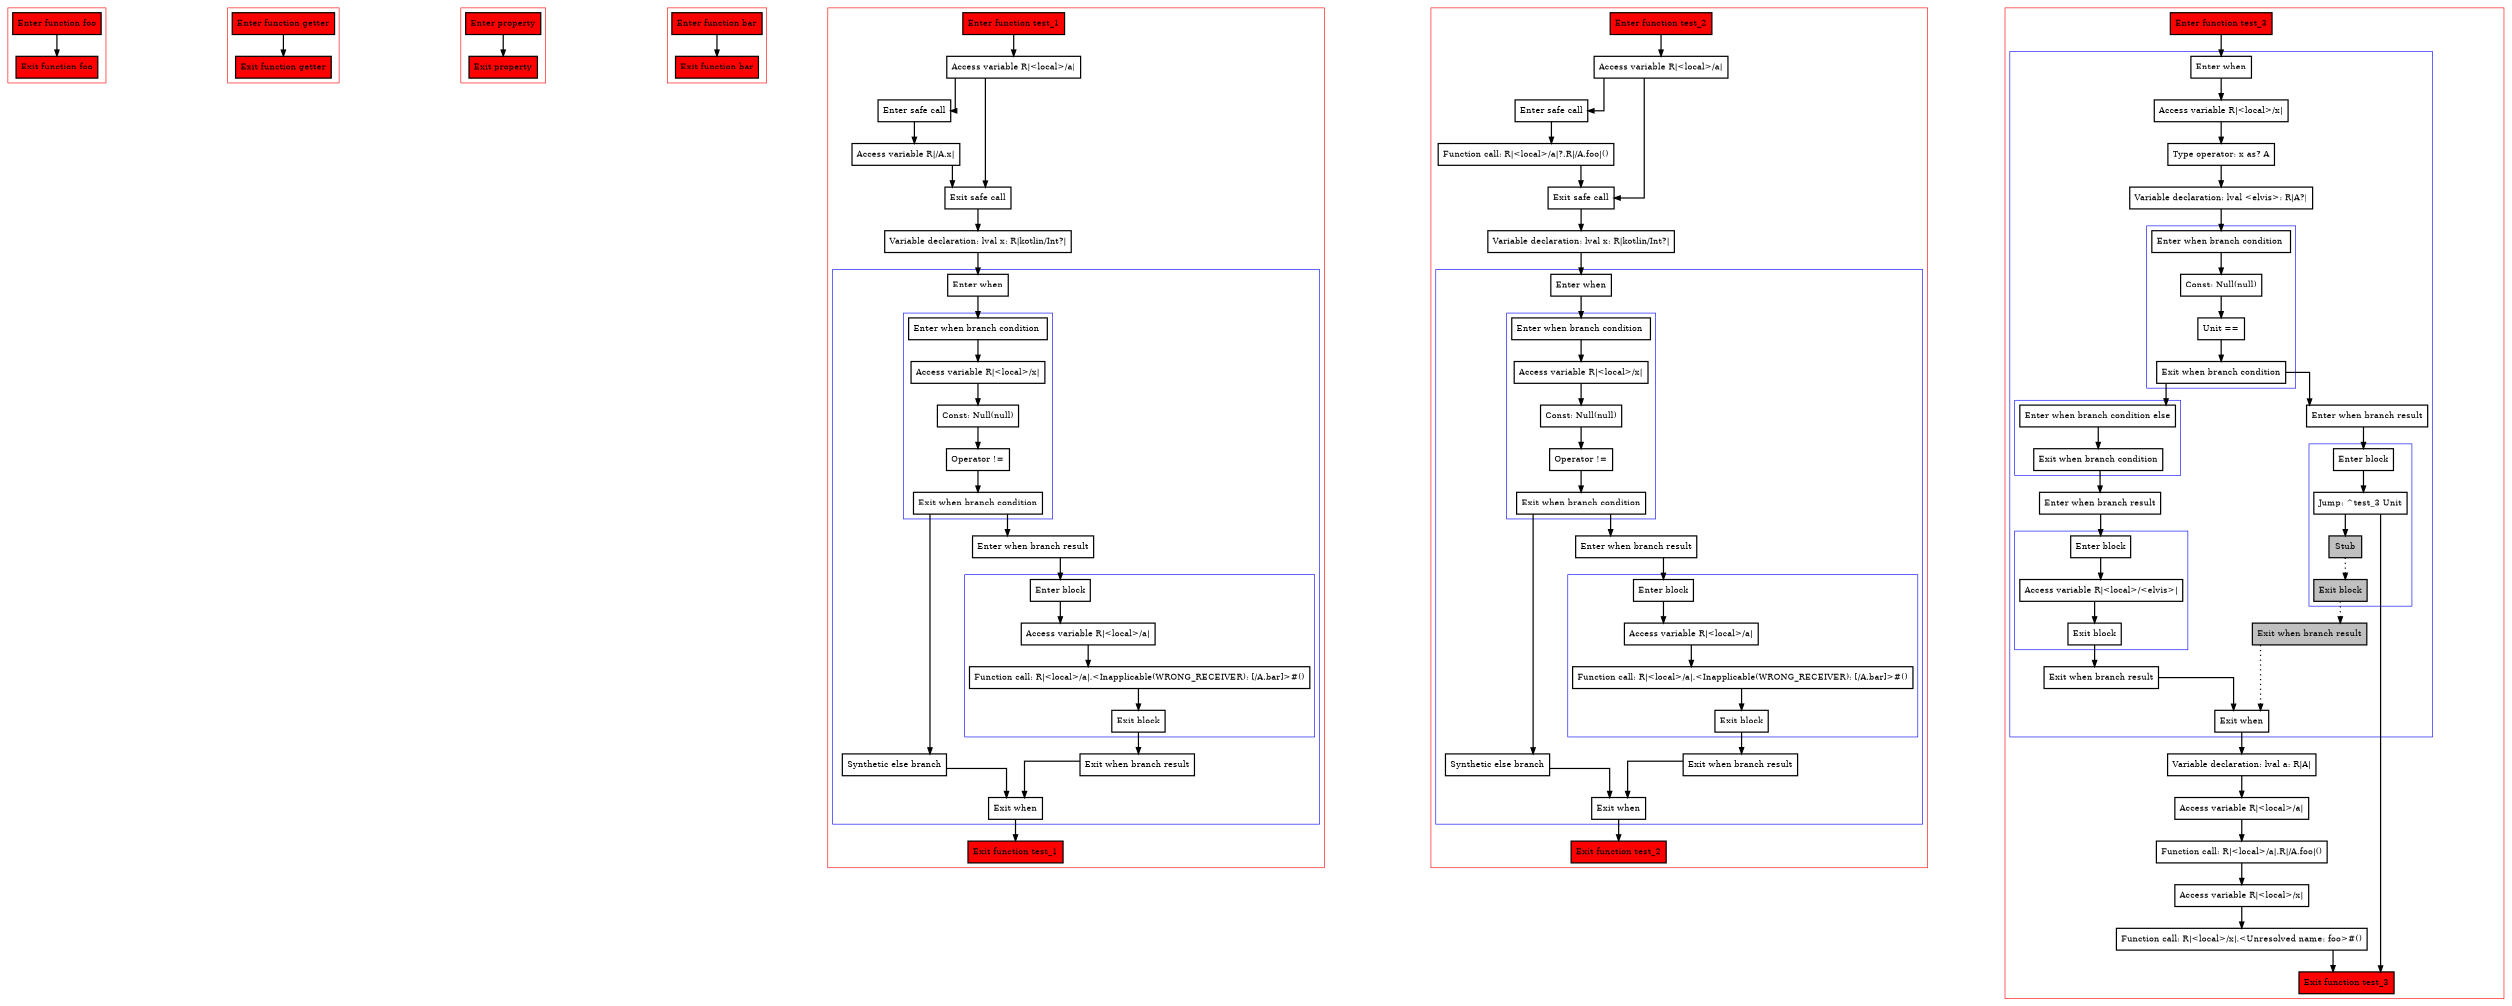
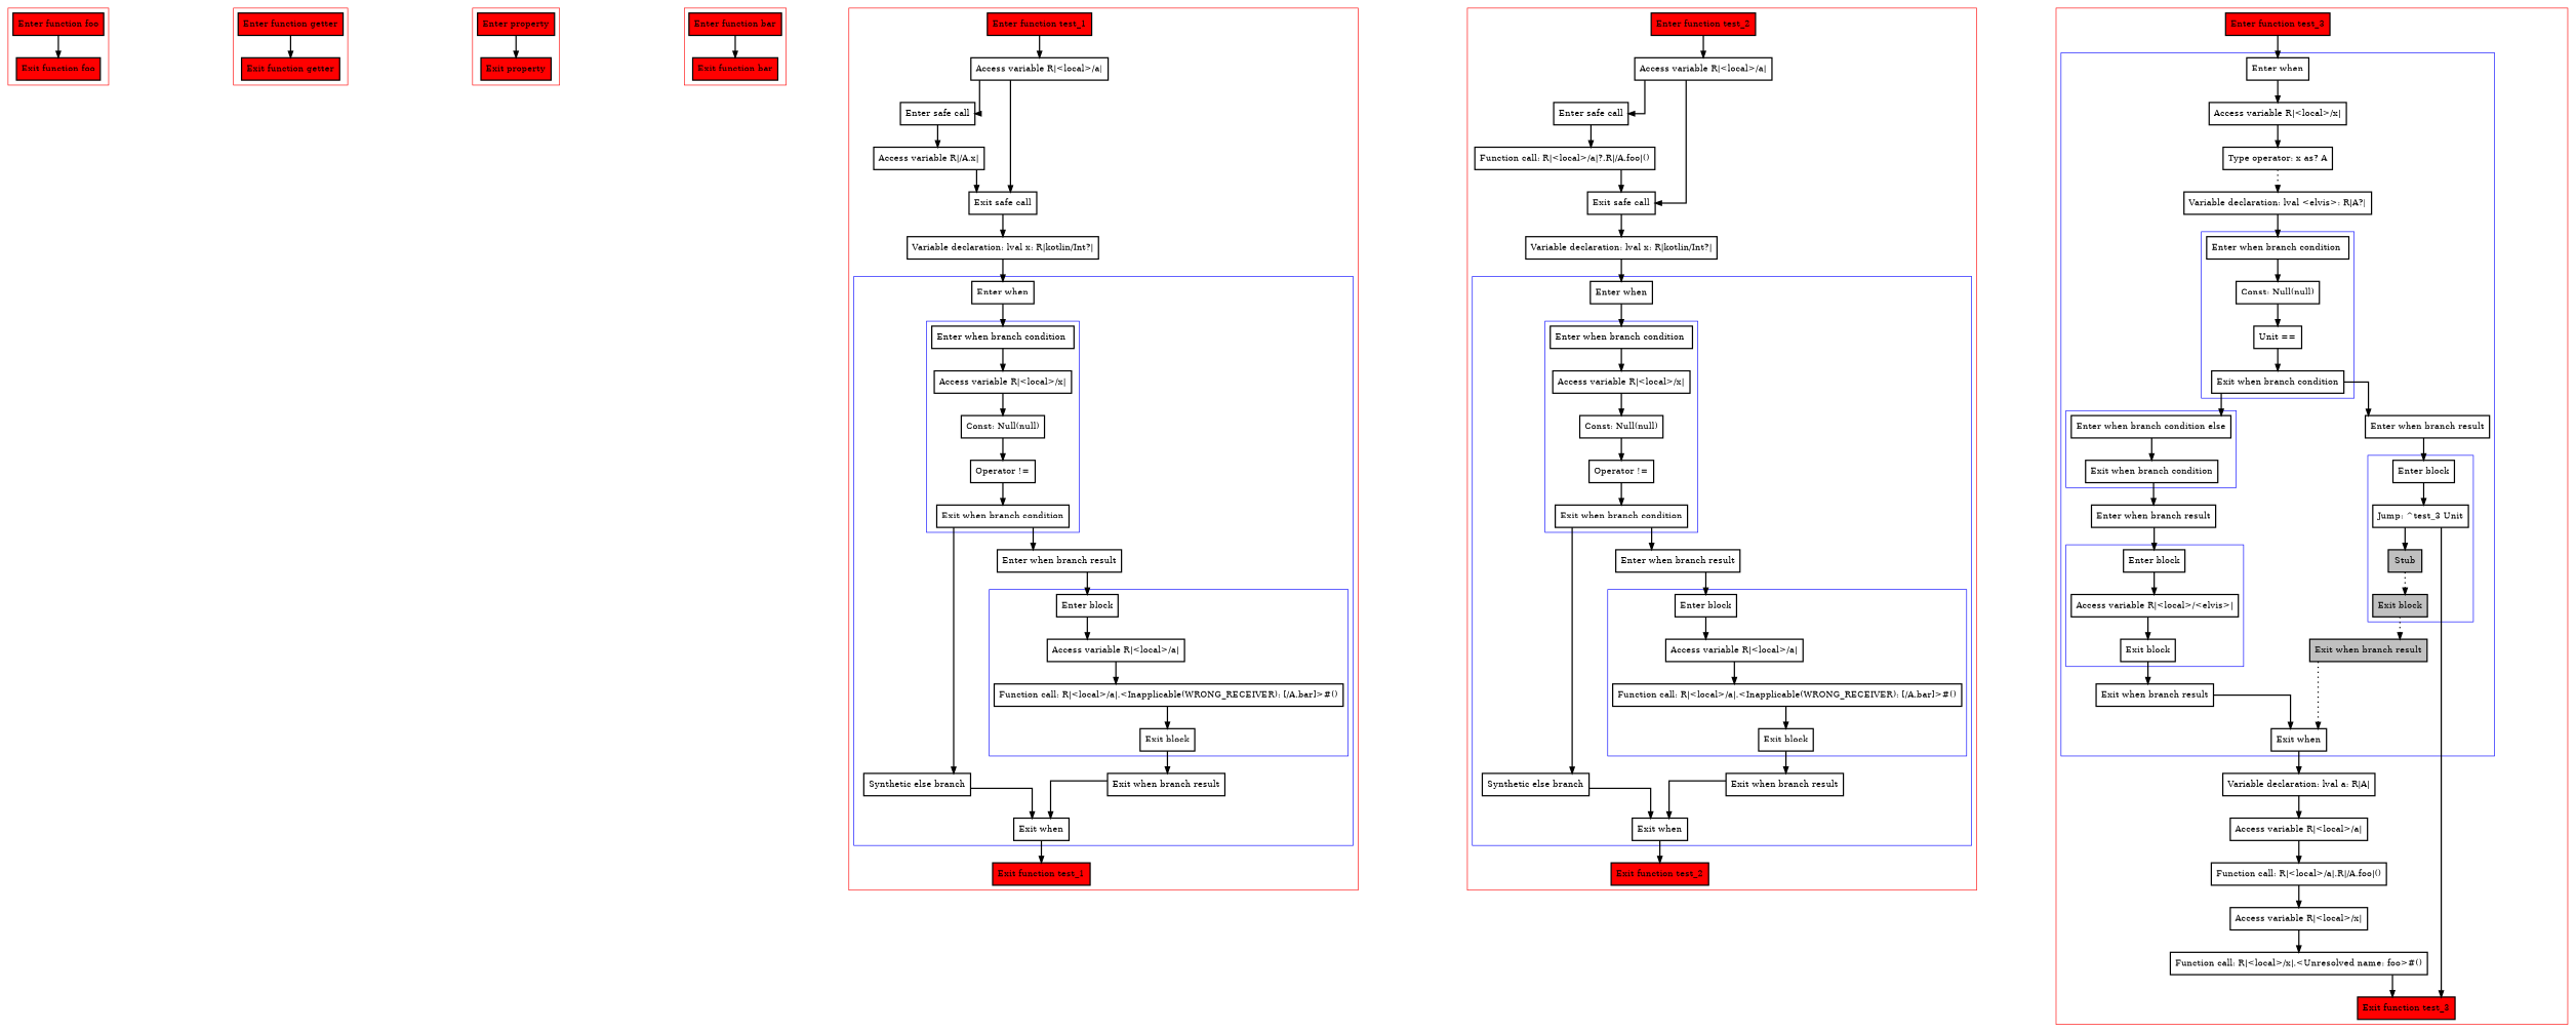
  digraph {
    nodesep=3
    splines=ortho
    node [penwidth=2 shape=box]
    edge [penwidth=2]
    n1 [fillcolor=red label="Enter function foo" style=filled]
    n2 [fillcolor=red label="Exit function foo" style=filled]
    n3 [fillcolor=red label="Enter function getter" style=filled]
    n4 [fillcolor=red label="Exit function getter" style=filled]
    n5 [fillcolor=red label="Enter property" style=filled]
    n6 [fillcolor=red label="Exit property" style=filled]
    n7 [fillcolor=red label="Enter function bar" style=filled]
    n8 [fillcolor=red label="Exit function bar" style=filled]
    n9 [label="Enter when branch condition "]
    n10 [label="Access variable R|<local>/x|"]
    n11 [label="Const: Null(null)"]
    n12 [label="Operator !="]
    n13 [label="Exit when branch condition"]
    n14 [label="Enter block"]
    n15 [label="Access variable R|<local>/a|"]
    n16 [label="Function call: R|<local>/a|.<Inapplicable(WRONG_RECEIVER): [/A.bar]>#()"]
    n17 [label="Exit block"]
    n18 [label="Enter when"]
    n19 [label="Synthetic else branch"]
    n20 [label="Enter when branch result"]
    n21 [label="Exit when branch result"]
    n22 [label="Exit when"]
    n23 [fillcolor=red label="Enter function test_1" style=filled]
    n24 [label="Access variable R|<local>/a|"]
    n25 [label="Enter safe call"]
    n26 [label="Access variable R|/A.x|"]
    n27 [label="Exit safe call"]
    n28 [label="Variable declaration: lval x: R|kotlin/Int?|"]
    n29 [fillcolor=red label="Exit function test_1" style=filled]
    n30 [label="Enter when branch condition "]
    n31 [label="Access variable R|<local>/x|"]
    n32 [label="Const: Null(null)"]
    n33 [label="Operator !="]
    n34 [label="Exit when branch condition"]
    n35 [label="Enter block"]
    n36 [label="Access variable R|<local>/a|"]
    n37 [label="Function call: R|<local>/a|.<Inapplicable(WRONG_RECEIVER): [/A.bar]>#()"]
    n38 [label="Exit block"]
    n39 [label="Enter when"]
    n40 [label="Synthetic else branch"]
    n41 [label="Enter when branch result"]
    n42 [label="Exit when branch result"]
    n43 [label="Exit when"]
    n44 [fillcolor=red label="Enter function test_2" style=filled]
    n45 [label="Access variable R|<local>/a|"]
    n46 [label="Enter safe call"]
    n47 [label="Function call: R|<local>/a|?.R|/A.foo|()"]
    n48 [label="Exit safe call"]
    n49 [label="Variable declaration: lval x: R|kotlin/Int?|"]
    n50 [fillcolor=red label="Exit function test_2" style=filled]
    n51 [label="Enter when branch condition "]
    n52 [label="Const: Null(null)"]
    n53 [label="Unit =="]
    n54 [label="Exit when branch condition"]
    n55 [label="Enter when branch condition else"]
    n56 [label="Exit when branch condition"]
    n57 [label="Enter block"]
    n58 [label="Access variable R|<local>/<elvis>|"]
    n59 [label="Exit block"]
    n60 [label="Enter block"]
    n61 [label="Jump: ^test_3 Unit"]
    n62 [fillcolor=gray label=Stub style=filled]
    n63 [fillcolor=gray label="Exit block" style=filled]
    n64 [label="Enter when"]
    n65 [label="Access variable R|<local>/x|"]
    n66 [label="Type operator: x as? A"]
    n67 [label="Variable declaration: lval <elvis>: R|A?|"]
    n68 [label="Enter when branch result"]
    n69 [label="Exit when branch result"]
    n70 [label="Enter when branch result"]
    n71 [fillcolor=gray label="Exit when branch result" style=filled]
    n72 [label="Exit when"]
    n73 [fillcolor=red label="Enter function test_3" style=filled]
    n74 [label="Variable declaration: lval a: R|A|"]
    n75 [label="Access variable R|<local>/a|"]
    n76 [label="Function call: R|<local>/a|.R|/A.foo|()"]
    n77 [label="Access variable R|<local>/x|"]
    n78 [label="Function call: R|<local>/x|.<Unresolved name: foo>#()"]
    n79 [fillcolor=red label="Exit function test_3" style=filled]
    subgraph cluster_1 {
      color=red
      n1
      n2
    }
    subgraph cluster_2 {
      color=red
      n3
      n4
    }
    subgraph cluster_3 {
      color=red
      n5
      n6
    }
    subgraph cluster_4 {
      color=red
      n7
      n8
    }
    subgraph cluster_5 {
      color=red
      n23
      n24
      n25
      n26
      n27
      n28
      n29
      subgraph cluster_6 {
        color=blue
        n18
        n19
        n20
        n21
        n22
        subgraph cluster_7 {
          color=blue
          n9
          n10
          n11
          n12
          n13
        }
        subgraph cluster_8 {
          color=blue
          n14
          n15
          n16
          n17
        }
      }
    }
    subgraph cluster_9 {
      color=red
      n44
      n45
      n46
      n47
      n48
      n49
      n50
      subgraph cluster_10 {
        color=blue
        n39
        n40
        n41
        n42
        n43
        subgraph cluster_11 {
          color=blue
          n30
          n31
          n32
          n33
          n34
        }
        subgraph cluster_12 {
          color=blue
          n35
          n36
          n37
          n38
        }
      }
    }
    subgraph cluster_13 {
      color=red
      n73
      n74
      n75
      n76
      n77
      n78
      n79
      subgraph cluster_14 {
        color=blue
        n64
        n65
        n66
        n67
        n68
        n69
        n70
        n71
        n72
        subgraph cluster_15 {
          color=blue
          n51
          n52
          n53
          n54
        }
        subgraph cluster_16 {
          color=blue
          n55
          n56
        }
        subgraph cluster_17 {
          color=blue
          n57
          n58
          n59
        }
        subgraph cluster_18 {
          color=blue
          n60
          n61
          n62
          n63
        }
      }
    }
    n1 -> n2
    n3 -> n4
    n5 -> n6
    n7 -> n8
    n9 -> n10
    n10 -> n11
    n11 -> n12
    n12 -> n13
    n13 -> n19
    n13 -> n20
    n14 -> n15
    n15 -> n16
    n16 -> n17
    n17 -> n21
    n18 -> n9
    n19 -> n22
    n20 -> n14
    n21 -> n22
    n22 -> n29
    n23 -> n24
    n24 -> n25
    n24 -> n27
    n25 -> n26
    n26 -> n27
    n27 -> n28
    n28 -> n18
    n30 -> n31
    n31 -> n32
    n32 -> n33
    n33 -> n34
    n34 -> n40
    n34 -> n41
    n35 -> n36
    n36 -> n37
    n37 -> n38
    n38 -> n42
    n39 -> n30
    n40 -> n43
    n41 -> n35
    n42 -> n43
    n43 -> n50
    n44 -> n45
    n45 -> n46
    n45 -> n48
    n46 -> n47
    n47 -> n48
    n48 -> n49
    n49 -> n39
    n51 -> n52
    n52 -> n53
    n53 -> n54
    n54 -> n55
    n54 -> n70
    n55 -> n56
    n56 -> n68
    n57 -> n58
    n58 -> n59
    n59 -> n69
    n60 -> n61
    n61 -> n62 [style=solid]
    n61 -> n79
    n62 -> n63 [style=dotted]
    n63 -> n71 [style=dotted]
    n64 -> n65
    n65 -> n66
-   n66 -> n67
+   n66 -> n67 [style=dotted]
    n67 -> n51
    n68 -> n57
    n69 -> n72
    n70 -> n60
    n71 -> n72 [style=dotted]
    n72 -> n74
    n73 -> n64
    n74 -> n75
    n75 -> n76
    n76 -> n77
    n77 -> n78
    n78 -> n79
  }
